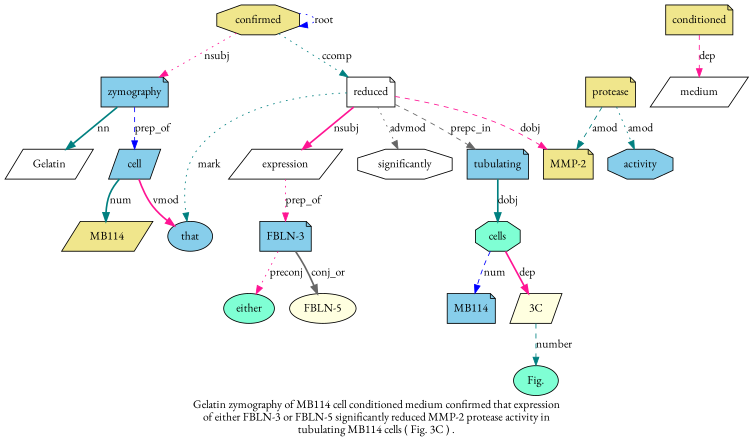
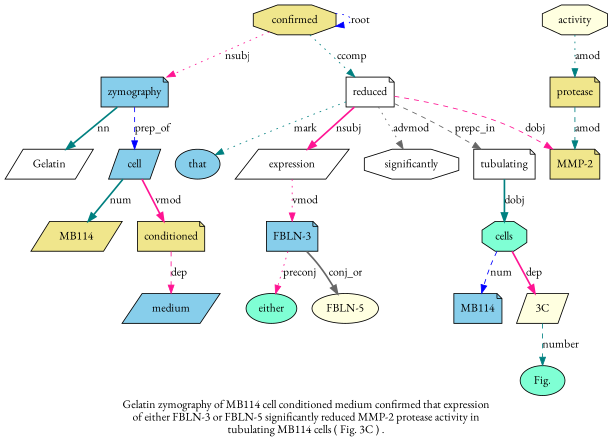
  digraph {
    fontname="EB Garamond"
    label="Gelatin zymography of MB114 cell conditioned medium confirmed that expression\nof either FBLN-3 or FBLN-5 significantly reduced MMP-2 protease activity in\ntubulating MB114 cells ( Fig. 3C ) ."
    node [fillcolor=white fontname="EB Garamond" shape=note style=filled]
    edge [color=teal fontname="EB Garamond" style=dotted]
    n1 [fillcolor=skyblue label=zymography]
    n2 [label=Gelatin shape=parallelogram]
    n3 [fillcolor=skyblue label=cell shape=parallelogram]
    n4 [fillcolor=khaki label=MB114 shape=parallelogram]
    n5 [fillcolor=khaki label=conditioned]
    n6 [fillcolor=khaki label=confirmed shape=octagon]
    n7 [label=reduced]
    n8 [fillcolor=skyblue label=that shape=ellipse]
    n9 [label=expression shape=parallelogram]
    n10 [label=significantly shape=octagon]
-   n11 [fillcolor=skyblue label=tubulating]
+   n11 [label=tubulating]
    n12 [fillcolor=khaki label="MMP-2"]
-   n13 [label=medium shape=parallelogram]
+   n13 [fillcolor=skyblue label=medium shape=parallelogram]
    n14 [fillcolor=skyblue label="FBLN-3"]
-   n15 [fillcolor=skyblue label=activity shape=octagon]
+   n15 [fillcolor=lightyellow label=activity shape=octagon]
    n16 [fillcolor=khaki label=protease]
    n17 [fillcolor=aquamarine label=cells shape=octagon]
    n18 [fillcolor=aquamarine label=either shape=ellipse]
    n19 [fillcolor=lightyellow label="FBLN-5" shape=ellipse]
    n20 [fillcolor=skyblue label=MB114]
    n21 [fillcolor=lightyellow label="3C" shape=parallelogram]
    n22 [fillcolor=aquamarine label="Fig." shape=ellipse]
    n1 -> n2 [label=nn style=bold]
    n1 -> n3 [color=blue label=prep_of style=dashed]
    n3 -> n4 [label=num style=bold]
-   n3 -> n8 [color=deeppink label=vmod style=bold]
+   n3 -> n5 [color=deeppink label=vmod style=bold]
    n5 -> n13 [color=deeppink label=dep style=dashed]
    n6 -> n1 [color=deeppink label=nsubj]
    n6 -> n6 [color=blue label=root]
    n6 -> n7 [label=ccomp]
    n7 -> n8 [label=mark]
    n7 -> n9 [color=deeppink label=nsubj style=bold]
    n7 -> n10 [color=gray40 label=advmod]
    n7 -> n11 [color=gray40 label=prepc_in style=dashed]
    n7 -> n12 [color=deeppink label=dobj style=dashed]
-   n9 -> n14 [color=deeppink label=prep_of]
+   n9 -> n14 [color=deeppink label=vmod]
    n11 -> n17 [label=dobj style=bold]
    n14 -> n18 [color=deeppink label=preconj]
    n14 -> n19 [color=gray40 label=conj_or style=bold]
-   n16 -> n15 [label=amod]
+   n15 -> n16 [label=amod]
    n16 -> n12 [label=amod style=dashed]
    n17 -> n20 [color=blue label=num style=dashed]
    n17 -> n21 [color=deeppink label=dep style=bold]
    n21 -> n22 [label=number style=dashed]
  }
